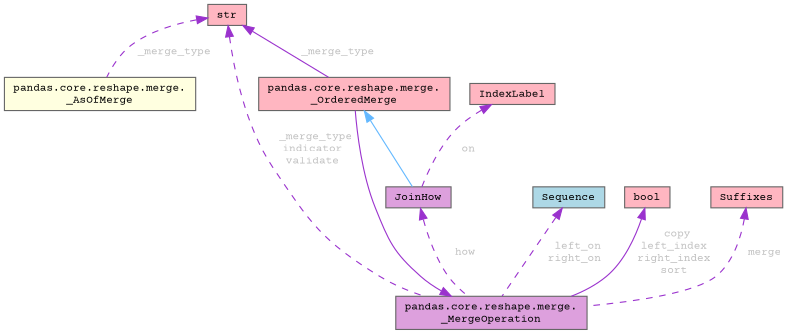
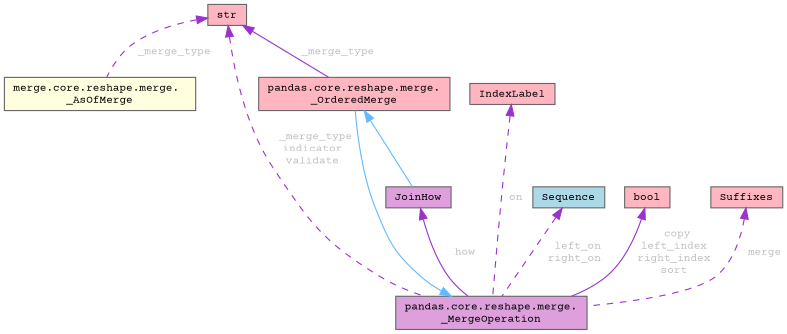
  digraph {
    fontname="Courier Prime"
    node [color=gray40 fillcolor=lightpink fontname="Courier Prime" fontsize=10 shape=box style=filled]
    edge [color=darkorchid3 dir=back fontname="Courier Prime" fontsize=10 labelfontname=Helvetica labelfontsize=10 style=dashed fontcolor=grey]
-   n1 [fillcolor=lightyellow fontcolor=black height=0.2 label="pandas.core.reshape.merge.\l_AsOfMerge" width=0.4]
+   n1 [fillcolor=lightyellow fontcolor=black height=0.2 label="merge.core.reshape.merge.\l_AsOfMerge" width=0.4]
    n2 [height=0.2 label="pandas.core.reshape.merge.\l_OrderedMerge" width=0.4]
    n3 [fillcolor=plum height=0.2 label=JoinHow width=0.4]
    n4 [fillcolor=plum height=0.2 label="pandas.core.reshape.merge.\l_MergeOperation" width=0.4]
    n5 [height=0.2 label=str width=0.4]
    n6 [height=0.2 label=IndexLabel width=0.4]
    n7 [fillcolor=lightblue height=0.2 label=Sequence width=0.4]
    n8 [height=0.2 label=bool width=0.4]
    n9 [height=0.2 label=Suffixes width=0.4]
    n2 -> n3 [color=steelblue1 style=solid fontcolor=""]
-   n3 -> n4 [label=" how"]
-   n4 -> n2 [style=solid fontcolor=""]
+   n3 -> n4 [label=" how" style=solid]
+   n4 -> n2 [color=steelblue1 style=solid fontcolor=""]
    n5 -> n1 [label=" _merge_type"]
    n5 -> n2 [label=" _merge_type" style=solid]
    n5 -> n4 [label=" _merge_type\nindicator\nvalidate"]
-   n6 -> n3 [label=" on"]
+   n6 -> n4 [label=" on"]
    n7 -> n4 [label=" left_on\nright_on"]
    n8 -> n4 [label=" copy\nleft_index\nright_index\nsort" style=solid]
    n9 -> n4 [label=" merge"]
  }
